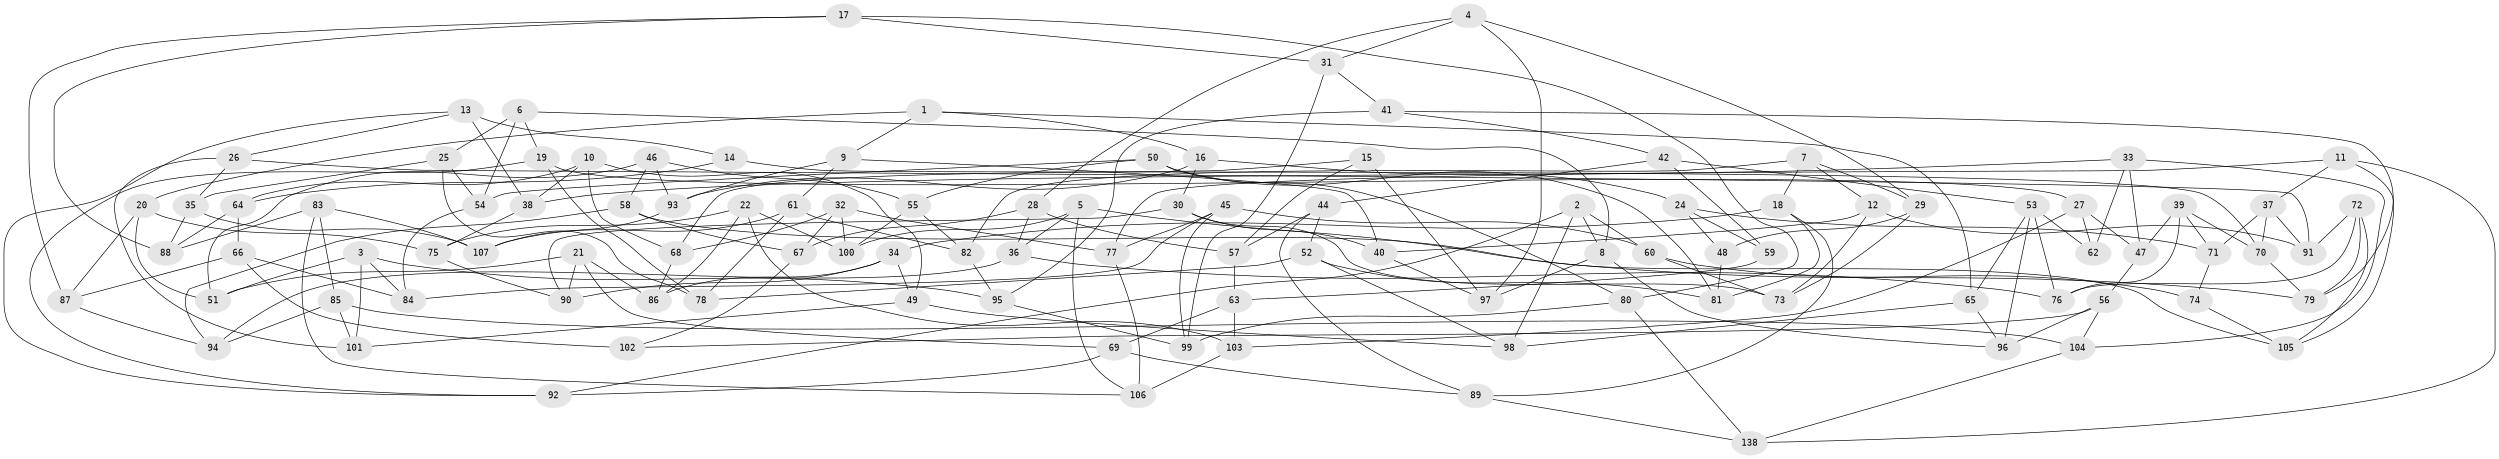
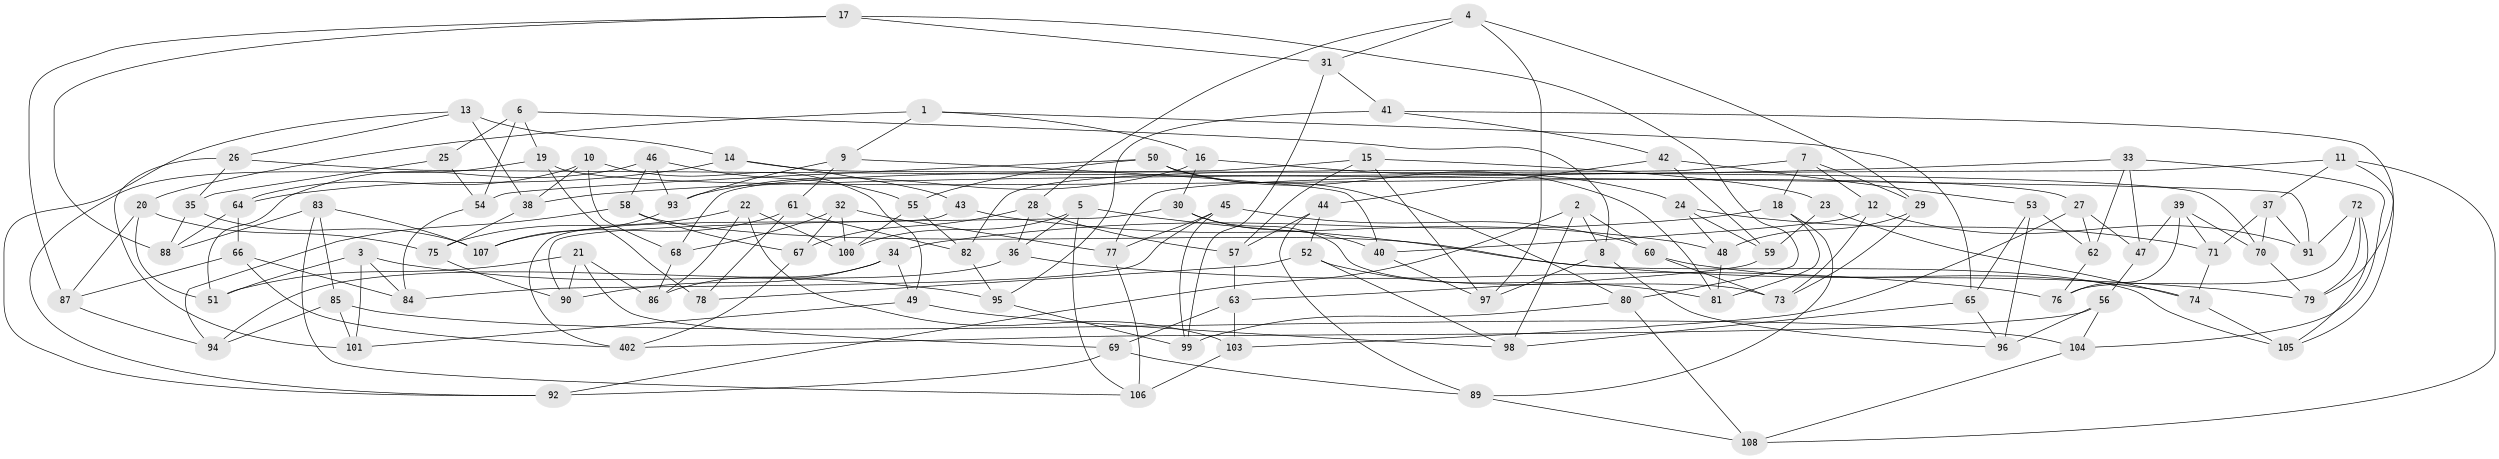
  graph {
    fontname="DejaVu Sans Mono"
    node [color=gray90 fontname="DejaVu Sans Mono" style=filled]
    edge [fontname="DejaVu Sans Mono"]
    1
    9
    16
    20
    65
    40
    61
    93
    24
    30
    51
    87
    75
    98
    96
    2
    8
    60
    92
    97
    73
    74
    3
    84
    95
    101
    99
    4
    28
    29
    31
    36
    57
    67
    48
    41
    5
    100
    105
    106
    76
    94
    6
    19
    25
    54
    27
    78
    35
    7
    12
    18
    82
    91
    34
    81
    89
    107
    10
    38
    49
    64
    68
    88
    66
    86
    11
    37
    77
-   108 [label=138]
+   108
    70
    71
    13
    14
    26
-   102
+   43
+   102 [label=402]
    79
    15
+   23
    59
    63
    90
    17
    80
    103
    47
    62
    21
    69
    22
    56
    42
    32
    33
    104
    39
    44
    53
    52
    45
    46
    55
    58
    50
    72
    83
    85
    1 -- 9
    1 -- 16
    1 -- 20
    1 -- 65
    9 -- 40
    9 -- 61
    9 -- 93
    16 -- 93
    16 -- 24
    16 -- 30
    20 -- 51
    20 -- 87
    20 -- 75
    65 -- 98
    65 -- 96
    40 -- 97
    61 -- 78
    61 -- 82
    61 -- 107
    93 -- 107
    24 -- 48
    24 -- 71
    24 -- 59
    30 -- 40
    30 -- 73
    30 -- 90
    87 -- 94
    75 -- 90
    2 -- 98
    2 -- 8
    2 -- 60
    2 -- 92
    8 -- 96
    8 -- 97
    60 -- 73
    60 -- 74
    74 -- 105
    3 -- 51
    3 -- 84
    3 -- 95
    3 -- 101
    95 -- 99
    4 -- 97
    4 -- 28
    4 -- 29
    4 -- 31
    28 -- 36
    28 -- 57
    28 -- 67
    29 -- 73
    29 -- 48
    31 -- 99
    31 -- 41
    36 -- 76
    36 -- 94
    57 -- 63
    67 -- 102
    48 -- 81
    41 -- 95
    41 -- 79
    41 -- 42
    5 -- 36
    5 -- 100
    5 -- 105
    5 -- 106
    6 -- 8
    6 -- 19
    6 -- 25
    6 -- 54
    19 -- 92
    19 -- 27
    19 -- 78
    25 -- 54
-   25 -- 78
    25 -- 35
    54 -- 84
    27 -- 103
    27 -- 47
    27 -- 62
    35 -- 107
    35 -- 88
    7 -- 29
    7 -- 12
    7 -- 18
    7 -- 82
    12 -- 40
    12 -- 73
    12 -- 91
    18 -- 34
    18 -- 81
    18 -- 89
    82 -- 95
    34 -- 49
    34 -- 86
    34 -- 90
    89 -- 108
    10 -- 38
    10 -- 49
    10 -- 64
    10 -- 68
    38 -- 75
    49 -- 98
    49 -- 101
    64 -- 88
    64 -- 66
    68 -- 86
    66 -- 87
    66 -- 84
    66 -- 102
    11 -- 105
    11 -- 37
    11 -- 77
    11 -- 108
    37 -- 91
    37 -- 70
    37 -- 71
    77 -- 106
    70 -- 79
    71 -- 74
    13 -- 92
    13 -- 38
    13 -- 14
    13 -- 26
    14 -- 64
    14 -- 70
+   14 -- 43
    26 -- 101
    26 -- 35
    26 -- 91
+   43 -- 48
+   43 -- 102
    15 -- 97
    15 -- 57
    15 -- 68
+   15 -- 23
+   23 -- 74
+   23 -- 59
    59 -- 63
    63 -- 103
    63 -- 69
    17 -- 87
    17 -- 31
    17 -- 88
    17 -- 80
    80 -- 99
    80 -- 108
    103 -- 106
    47 -- 56
-   53 -- 76
+   62 -- 76
    21 -- 51
    21 -- 86
    21 -- 90
    21 -- 69
    69 -- 92
    69 -- 89
    22 -- 75
    22 -- 100
    22 -- 86
    22 -- 103
    56 -- 96
    56 -- 102
    56 -- 104
    42 -- 59
    42 -- 44
    42 -- 53
    32 -- 67
    32 -- 100
    32 -- 68
    32 -- 77
    33 -- 38
    33 -- 47
    33 -- 62
    33 -- 104
    104 -- 108
    39 -- 76
    39 -- 70
    39 -- 71
    39 -- 47
    44 -- 57
    44 -- 89
    44 -- 52
    53 -- 65
    53 -- 96
    53 -- 62
    52 -- 98
    52 -- 78
    52 -- 81
    45 -- 60
    45 -- 84
    45 -- 99
    45 -- 77
    46 -- 93
    46 -- 51
    46 -- 55
    46 -- 58
    55 -- 100
    55 -- 82
    58 -- 67
    58 -- 94
    58 -- 79
    50 -- 54
    50 -- 81
    50 -- 80
    50 -- 55
    72 -- 105
    72 -- 76
    72 -- 91
    72 -- 79
    83 -- 106
    83 -- 107
    83 -- 88
    83 -- 85
    85 -- 101
    85 -- 94
    85 -- 104
  }
